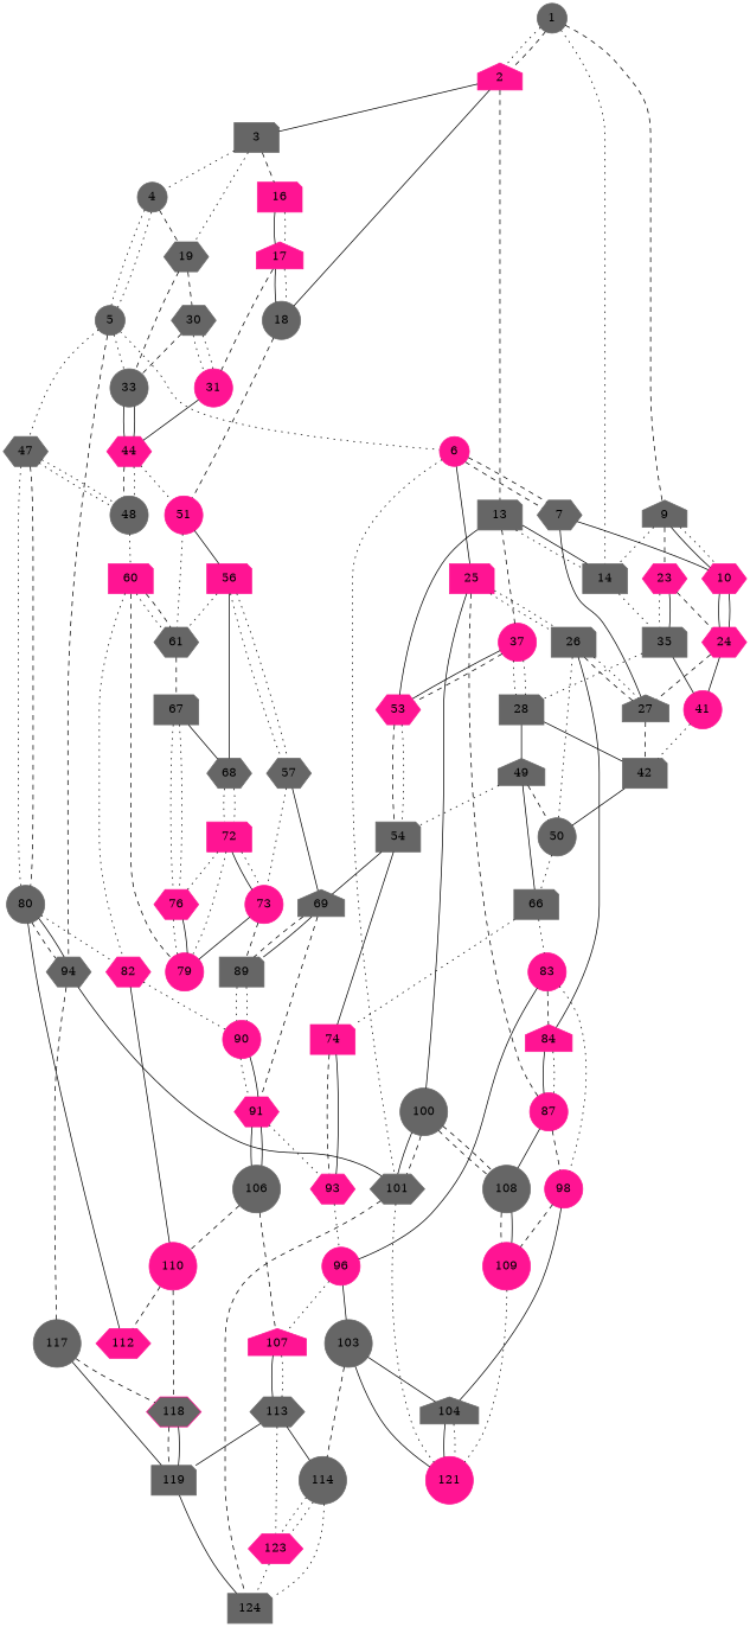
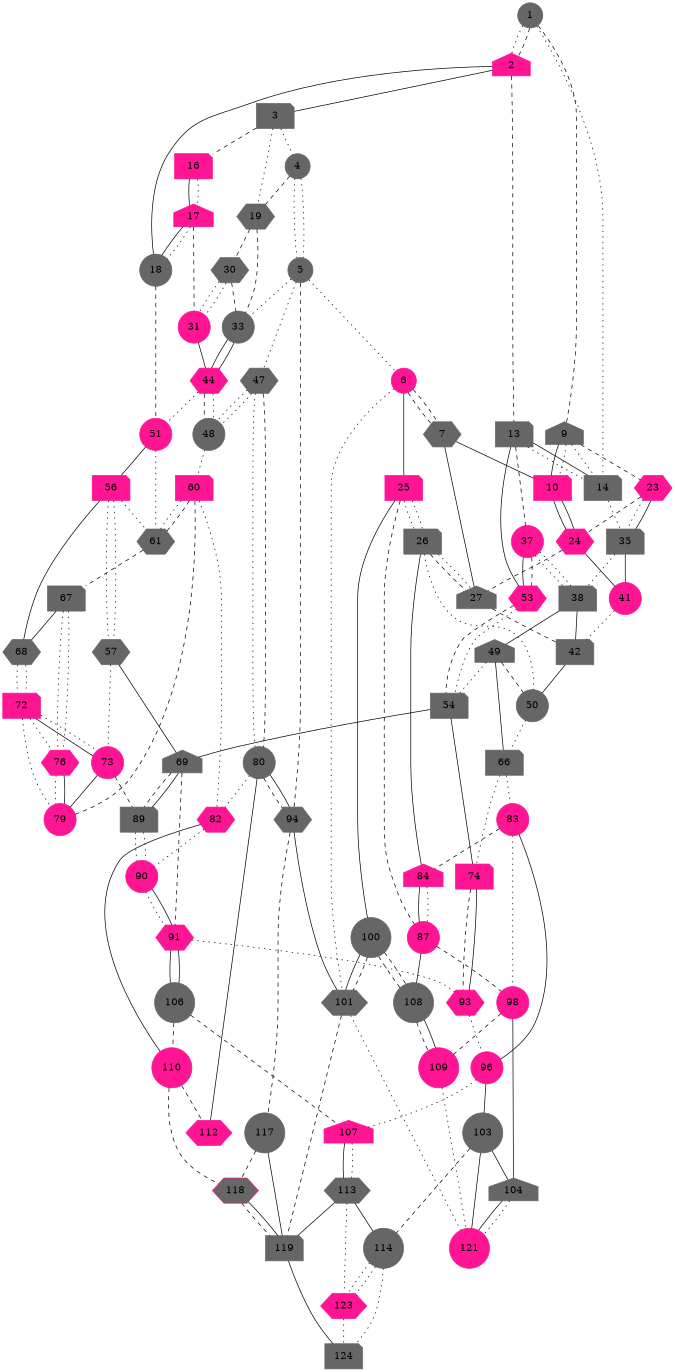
  graph {
    node [color=gray40 shape=circle style=filled]
    edge [style=dotted]
    1 [super="+8"]
    2 [color=deeppink shape=house super="+12"]
    9 [shape=house super="+22"]
    14 [shape=note super="+21"]
    3 [shape=note super="+15"]
    13 [shape=note super="+36"]
    18
-   10 [color=deeppink shape=hexagon]
+   10 [color=deeppink shape=note]
    23 [color=deeppink shape=hexagon]
    35 [shape=note super="+39"]
    4
    16 [color=deeppink shape=note]
    19 [shape=hexagon super="+20"]
    37 [color=deeppink]
    53 [color=deeppink shape=hexagon super="+59"]
    51 [color=deeppink super="+52"]
    5 [super="+40"]
    17 [color=deeppink shape=house super="+32"]
    33 [super="+34"]
    30 [shape=hexagon]
    6 [color=deeppink]
    47 [shape=hexagon]
    94 [shape=hexagon]
    7 [shape=hexagon super="+11"]
    25 [color=deeppink shape=note super="+88"]
    101 [shape=hexagon super="+125"]
    44 [color=deeppink shape=hexagon super="+45"]
    48
    80 [super="+81"]
    117 [super="+127"]
    27 [shape=house super="+28"]
    26 [shape=note super="+65"]
    87 [color=deeppink super="+99"]
    100
    121 [color=deeppink super="+122"]
    124 [shape=note super="+126"]
    24 [color=deeppink shape=hexagon super="+29"]
    42 [shape=note super="+43"]
    41 [color=deeppink]
-   38 [shape=note super="+46" label=28]
+   38 [shape=note super="+46"]
    54 [shape=note super="+71"]
    31 [color=deeppink]
    56 [color=deeppink shape=note super="+63"]
    61 [shape=hexagon super="+62"]
    50 [super="+64"]
    84 [color=deeppink shape=house]
    98 [color=deeppink super="+105"]
    108
    66 [shape=note super="+75"]
    49 [shape=house super="+55"]
    60 [color=deeppink shape=note super="+78"]
    82 [color=deeppink shape=hexagon super="+95"]
    112 [color=deeppink shape=hexagon]
    79 [color=deeppink super="+85"]
    69 [shape=house super="+70"]
    74 [color=deeppink shape=note]
    83 [color=deeppink super="+97"]
    57 [shape=hexagon super="+58"]
    68 [shape=hexagon]
    67 [shape=note]
    73 [color=deeppink super="+86"]
    89 [shape=note]
    91 [color=deeppink shape=hexagon super="+92"]
    93 [color=deeppink shape=hexagon]
    72 [color=deeppink shape=note super="+77"]
    90 [color=deeppink]
    110 [color=deeppink super="+111"]
    76 [color=deeppink shape=hexagon]
    96 [color=deeppink super="+102"]
    106
    118 [color=deeppink fillcolor=gray40 shape=hexagon]
    103 [super="+116"]
    107 [color=deeppink shape=house]
    104 [shape=house]
    109 [color=deeppink]
    119 [shape=note super="+128"]
    114 [super="+115"]
    113 [shape=hexagon super="+120"]
    123 [color=deeppink shape=hexagon]
    1 -- 2
    1 -- 2 [style=dashed]
    1 -- 9 [style=dashed]
    1 -- 14
    2 -- 3 [style=solid]
    2 -- 13 [style=dashed]
    2 -- 18 [style=solid]
    9 -- 14
    9 -- 10 [style=solid]
    9 -- 10
    9 -- 23 [style=dashed]
    14 -- 35
    3 -- 4
    3 -- 16 [style=dashed]
    3 -- 19
    13 -- 14
    13 -- 14 [style=solid]
    13 -- 37 [style=dashed]
    13 -- 53 [style=solid]
    18 -- 51 [style=dashed]
    10 -- 24 [style=solid]
    10 -- 24 [style=solid]
    23 -- 35
    23 -- 35 [style=solid]
    23 -- 24 [style=dashed]
    35 -- 41 [style=solid]
    35 -- 38
    4 -- 19 [style=dashed]
    4 -- 5
    4 -- 5
    16 -- 17 [style=solid weight=2]
    16 -- 17
    19 -- 33 [style=dashed]
    19 -- 30 [style=dashed]
    37 -- 53 [style=solid]
    37 -- 53 [style=dashed]
    37 -- 38
    37 -- 38
    53 -- 54 [style=dashed]
    53 -- 54
    51 -- 56 [style=solid]
    51 -- 61
    5 -- 33
    5 -- 6
    5 -- 47
    5 -- 94 [style=dashed]
    17 -- 18 [style=solid]
    17 -- 18
    17 -- 31 [style=dashed]
    33 -- 44 [style=solid]
    33 -- 44 [style=solid]
    30 -- 33 [style=dashed]
    30 -- 31
    30 -- 31
    6 -- 7 [style=dashed]
    6 -- 7 [style=dashed]
    6 -- 25 [style=solid]
    6 -- 101
    47 -- 48
    47 -- 48
    47 -- 80
    47 -- 80 [style=dashed]
    94 -- 101 [style=solid]
    94 -- 117 [style=dashed]
    7 -- 10 [style=solid]
    7 -- 27 [style=solid]
    25 -- 26
    25 -- 26
    25 -- 87 [style=dashed]
    25 -- 100 [style=solid]
    101 -- 121
-   101 -- 124 [style=dashed]
+   101 -- 119 [style=dashed]
    44 -- 51
    44 -- 48 [style=dashed]
    44 -- 48
    48 -- 60
    80 -- 94 [style=dashed]
    80 -- 94 [style=solid]
    80 -- 82
    80 -- 112 [style=solid]
    117 -- 118 [style=dashed]
    117 -- 119 [style=solid]
    27 -- 42 [style=dashed]
    26 -- 27 [style=dashed]
    26 -- 27
    26 -- 50
    26 -- 84 [style=solid]
    87 -- 98 [style=dashed]
    87 -- 108 [style=solid]
    100 -- 101 [style=solid]
    100 -- 101 [style=dashed]
    100 -- 108 [style=dashed]
    100 -- 108 [style=dashed]
    24 -- 27 [style=dashed]
    24 -- 41 [style=solid]
    42 -- 50 [style=solid]
    41 -- 42
    38 -- 42 [style=solid]
    38 -- 49 [style=solid]
    54 -- 69 [style=solid]
    54 -- 74 [style=solid]
    31 -- 44 [style=solid]
    56 -- 61
    56 -- 57
    56 -- 57
    56 -- 68 [style=solid]
    61 -- 67 [style=dashed]
    50 -- 66
    84 -- 87 [style=solid]
    84 -- 87
    98 -- 104 [style=solid]
    98 -- 109 [style=dashed]
    108 -- 109 [style=dashed]
    108 -- 109 [style=solid]
    66 -- 74
    66 -- 83
    49 -- 54
    49 -- 50 [style=dashed]
    49 -- 66 [style=solid]
    60 -- 61
    60 -- 61 [style=dashed]
    60 -- 82
    60 -- 79 [style=dashed]
    82 -- 90
    82 -- 110 [style=solid]
    69 -- 89 [style=dashed]
    69 -- 89 [style=solid]
    69 -- 91 [style=dashed]
    74 -- 93 [style=dashed]
    74 -- 93 [style=solid]
    83 -- 84 [style=dashed]
    83 -- 98
    83 -- 96 [style=solid]
    57 -- 69 [style=solid]
    57 -- 73
    68 -- 72
    68 -- 72
    67 -- 68 [style=solid]
    67 -- 76
    67 -- 76
    73 -- 79 [style=solid]
    73 -- 89 [style=dashed]
    89 -- 90
    89 -- 90
    91 -- 93
    91 -- 106 [style=solid]
    91 -- 106 [style=solid]
    93 -- 96
    72 -- 79
    72 -- 73 [style=solid]
    72 -- 73
    72 -- 76
    90 -- 91
    90 -- 91 [style=solid]
    110 -- 112 [style=dashed]
    110 -- 118 [style=dashed]
    76 -- 79
    76 -- 79 [style=solid]
    96 -- 103 [style=solid]
    96 -- 107
    106 -- 110 [style=dashed]
    106 -- 107 [style=dashed]
    118 -- 119 [style=dashed]
    118 -- 119 [style=solid]
    103 -- 121 [style=solid]
    103 -- 104 [style=solid]
    103 -- 114 [style=dashed]
    107 -- 113 [style=solid]
    107 -- 113
    104 -- 121 [style=solid]
    104 -- 121
    109 -- 121
    119 -- 124 [style=solid]
    114 -- 124
    114 -- 123
    114 -- 123
    113 -- 119 [style=solid]
    113 -- 114 [style=solid]
    113 -- 123
    123 -- 124
  }
